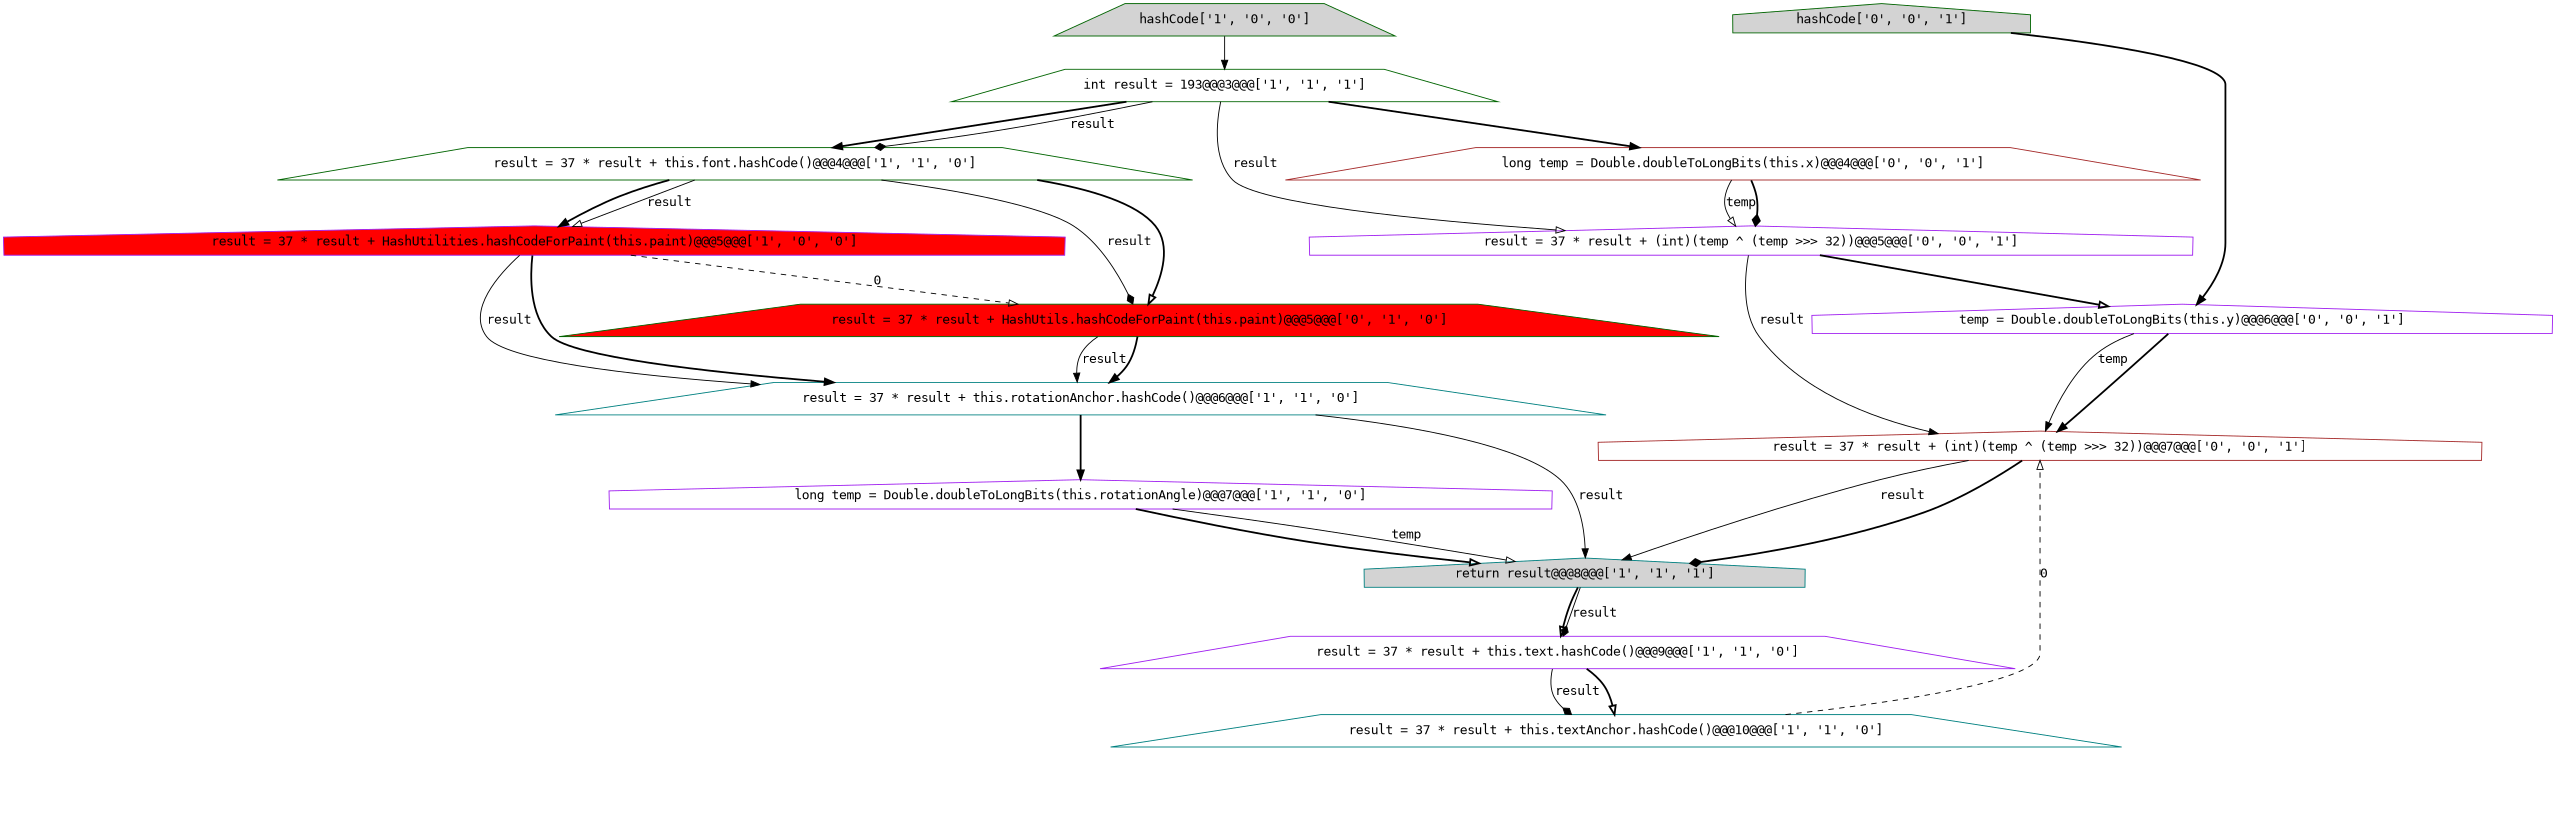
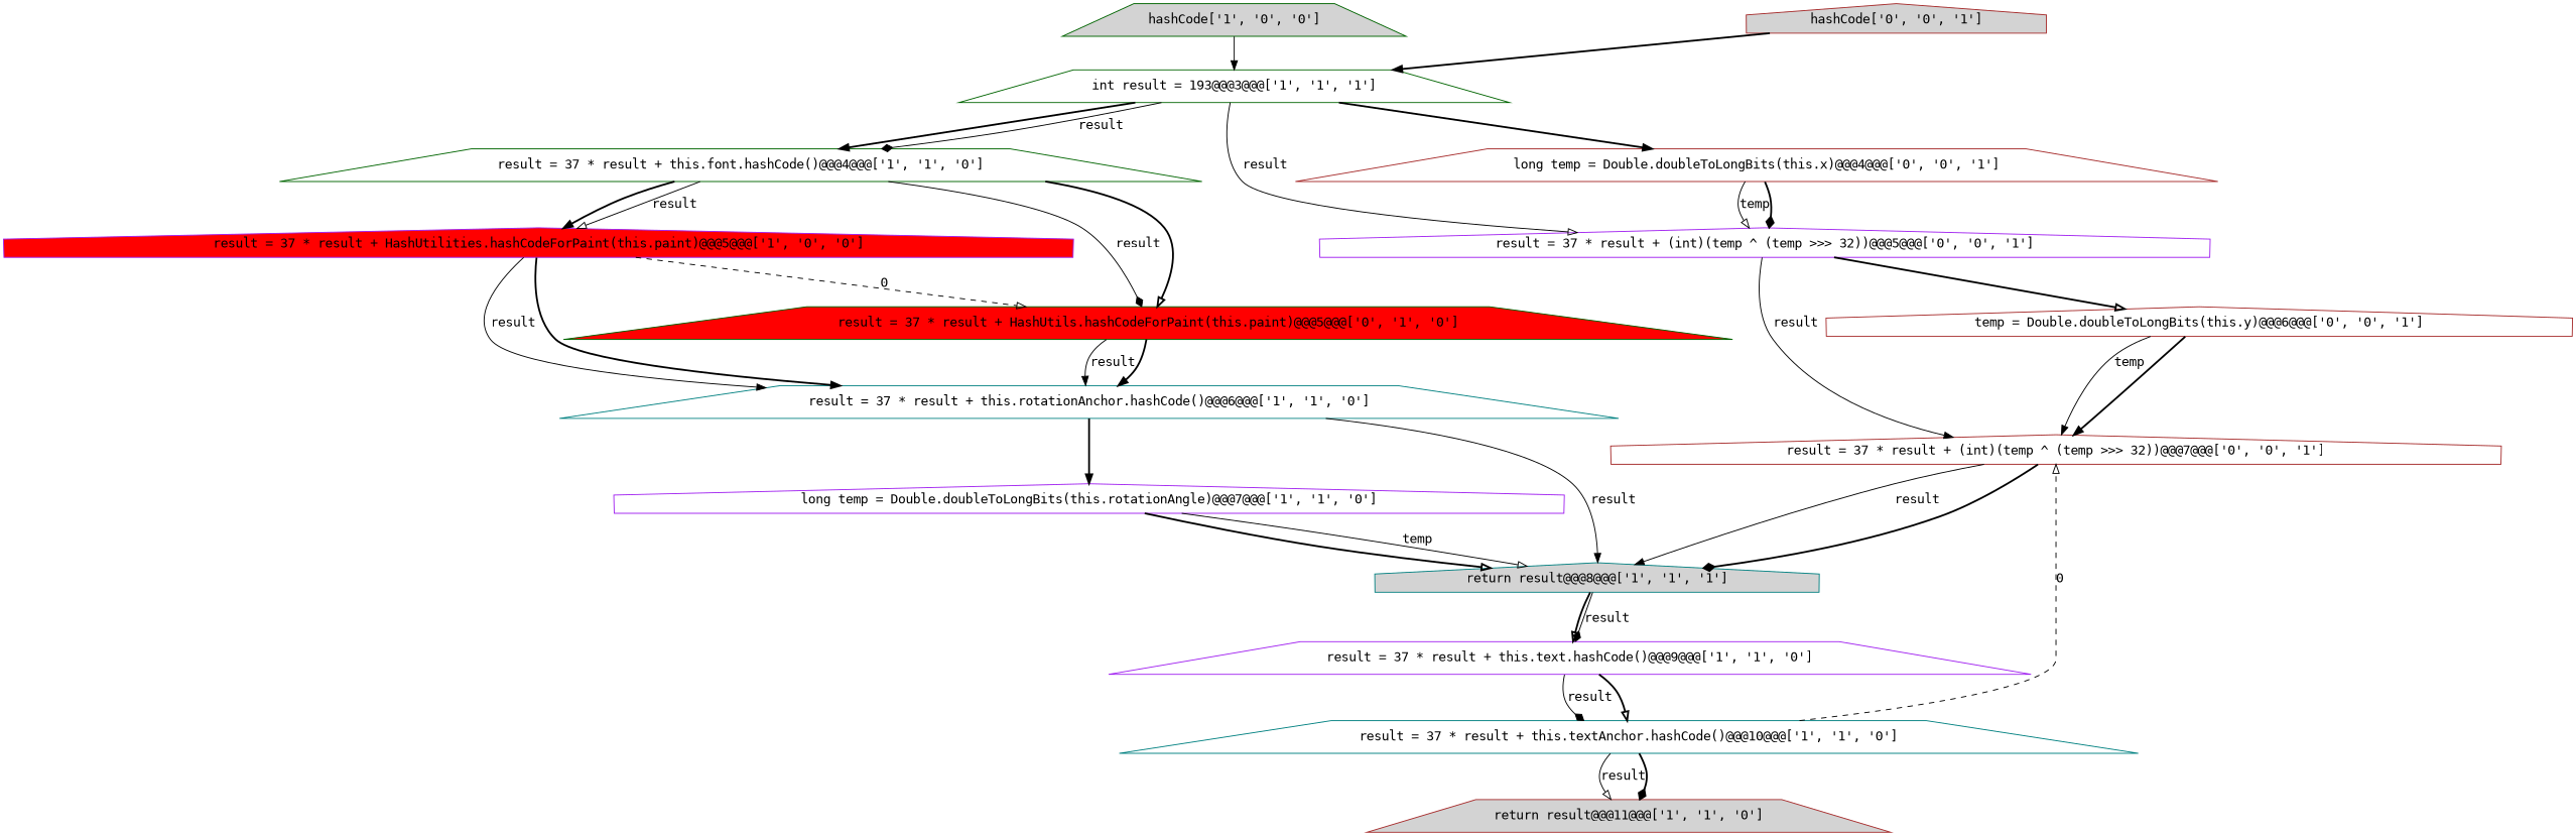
  digraph {
    fontname="DejaVu Sans Mono"
    node [color=brown fillcolor=white fontname="DejaVu Sans Mono" shape=trapezium style=filled]
    edge [arrowhead=normal fontname="DejaVu Sans Mono" style=bold]
-   n1 [color=darkgreen fillcolor=lightgray label="hashCode['0', '0', '1']" shape=house]
+   n1 [fillcolor=lightgray label="hashCode['0', '0', '1']" shape=house]
    n2 [color=darkgreen label="int result = 193@@@3@@@['1', '1', '1']"]
    n3 [color=purple label="result = 37 * result + (int)(temp ^ (temp >>> 32))@@@5@@@['0', '0', '1']" shape=house]
    n4 [color=darkgreen label="result = 37 * result + this.font.hashCode()@@@4@@@['1', '1', '0']"]
    n5 [label="long temp = Double.doubleToLongBits(this.x)@@@4@@@['0', '0', '1']"]
    n6 [label="result = 37 * result + (int)(temp ^ (temp >>> 32))@@@7@@@['0', '0', '1']" shape=house]
    n7 [color=teal fillcolor=lightgray label="return result@@@8@@@['1', '1', '1']" shape=house]
    n8 [color=purple label="result = 37 * result + this.text.hashCode()@@@9@@@['1', '1', '0']"]
    n9 [color=teal label="result = 37 * result + this.rotationAnchor.hashCode()@@@6@@@['1', '1', '0']"]
    n10 [color=purple label="long temp = Double.doubleToLongBits(this.rotationAngle)@@@7@@@['1', '1', '0']" shape=house]
-   n11 [color=purple label="temp = Double.doubleToLongBits(this.y)@@@6@@@['0', '0', '1']" shape=house]
+   n11 [label="temp = Double.doubleToLongBits(this.y)@@@6@@@['0', '0', '1']" shape=house]
    n12 [color=darkgreen fillcolor=red label="result = 37 * result + HashUtils.hashCodeForPaint(this.paint)@@@5@@@['0', '1', '0']"]
    n13 [color=purple fillcolor=red label="result = 37 * result + HashUtilities.hashCodeForPaint(this.paint)@@@5@@@['1', '0', '0']" shape=house]
+   n14 [fillcolor=lightgray label="return result@@@11@@@['1', '1', '0']"]
    n15 [color=teal label="result = 37 * result + this.textAnchor.hashCode()@@@10@@@['1', '1', '0']"]
    n16 [color=darkgreen fillcolor=lightgray label="hashCode['1', '0', '0']"]
-   n1 -> n11
+   n1 -> n2
    n2 -> n3 [arrowhead=onormal label=result style=solid]
    n2 -> n4
    n2 -> n4 [arrowhead=diamond label=result style=solid]
    n2 -> n5
    n3 -> n6 [label=result style=solid]
    n3 -> n11 [arrowhead=onormal]
    n4 -> n12 [arrowhead=diamond label=result style=solid]
    n4 -> n12 [arrowhead=onormal]
    n4 -> n13 [arrowhead=onormal label=result style=solid]
    n4 -> n13
    n5 -> n3 [arrowhead=onormal label=temp style=solid]
    n5 -> n3 [arrowhead=diamond]
    n6 -> n7 [label=result style=solid]
    n6 -> n7 [arrowhead=diamond]
    n7 -> n8 [arrowhead=onormal]
    n7 -> n8 [arrowhead=diamond label=result style=solid]
    n8 -> n15 [arrowhead=onormal]
    n8 -> n15 [arrowhead=diamond label=result style=solid]
    n9 -> n7 [label=result style=solid]
    n9 -> n10
    n10 -> n7 [arrowhead=onormal label=temp style=solid]
    n10 -> n7 [arrowhead=onormal]
    n11 -> n6
    n11 -> n6 [label=temp style=solid]
    n12 -> n9 [label=result style=solid]
    n12 -> n9
    n13 -> n9
    n13 -> n9 [label=result style=solid]
    n13 -> n12 [arrowhead=onormal label=0 style=dashed]
    n15 -> n6 [arrowhead=onormal label=0 style=dashed]
+   n15 -> n14 [arrowhead=onormal label=result style=solid]
+   n15 -> n14 [arrowhead=diamond]
    n16 -> n2 [style=solid]
  }
